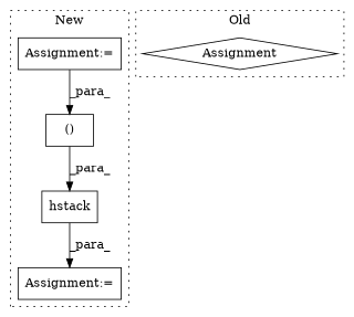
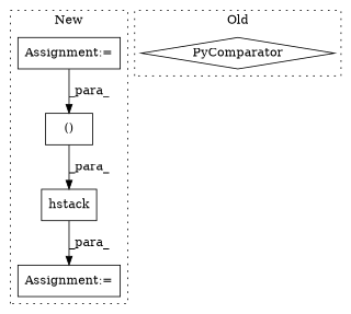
  digraph {
    node [a=7 shape=box]
    n1 [a=32 l="12,2" label=hstack s="4494,4548"]
    n2 [l=1 label="Assignment:=" s=4487]
    n3 [a=106 l=42 label="()" s=4506]
    n4 [l=2 label="Assignment:=" s=4468]
-   n5 [a=113 l=47 label=Assignment s=4472 shape=diamond]
+   n5 [a=113 l=47 label=PyComparator s=4472 shape=diamond]
    subgraph cluster_1 {
      label=New
      style=dotted
      n1
      n2
      n3
      n4
    }
    subgraph cluster_2 {
      label=Old
      style=dotted
      n5
    }
    n1 -> n2 [label=_para_]
    n3 -> n1 [label=_para_]
    n4 -> n3 [label=_para_]
  }
